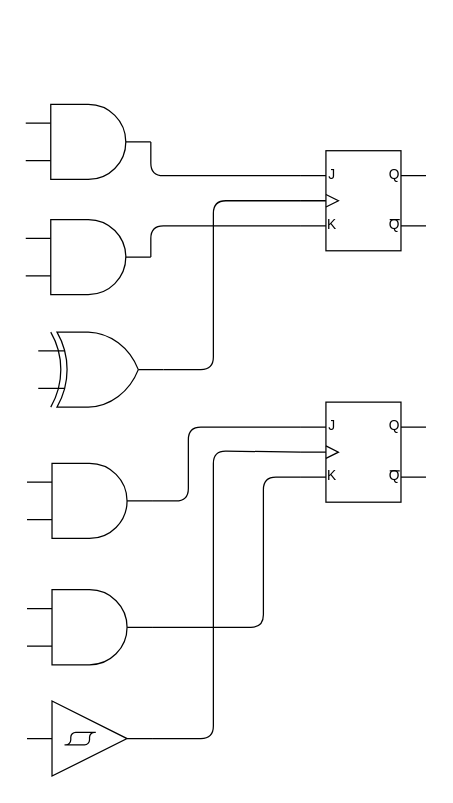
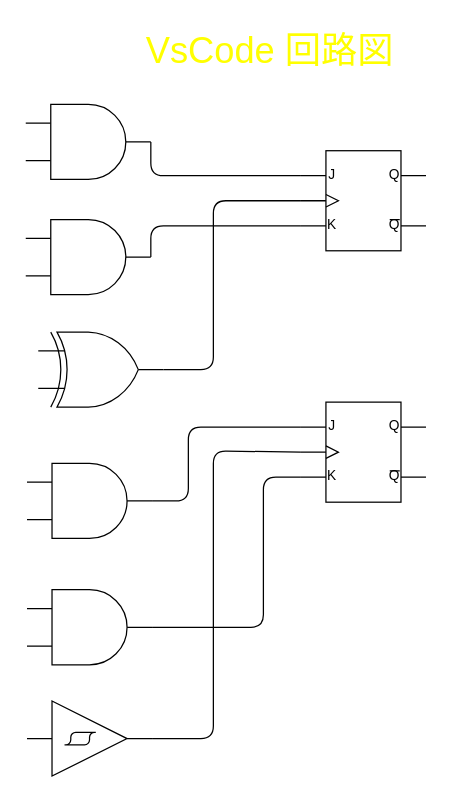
  <mxCell id="0" />
  <mxCell id="1" parent="0" />
  <mxCell id="2" value="" style="verticalLabelPosition=bottom;shadow=0;dashed=0;align=center;html=1;verticalAlign=top;shape=mxgraph.electrical.logic_gates.logic_gate;operation=and;" parent="1" vertex="1"><mxGeometry x="20" y="83" width="100" height="60" as="geometry" /></mxCell>
  <mxCell id="3" value="" style="endArrow=none;html=1;strokeWidth=1;entryX=0;entryY=0.25;entryDx=0;entryDy=0;entryPerimeter=0;exitX=1;exitY=0.5;exitDx=0;exitDy=0;exitPerimeter=0;" parent="1" source="2" target="8" edge="1"><mxGeometry width="100" relative="1" as="geometry"><mxPoint x="110" y="139.5" as="sourcePoint" /><mxPoint x="210" y="139.5" as="targetPoint" /><Array as="points"><mxPoint x="120" y="140" /></Array></mxGeometry></mxCell>
  <mxCell id="4" value="" style="verticalLabelPosition=bottom;shadow=0;dashed=0;align=center;html=1;verticalAlign=top;shape=mxgraph.electrical.logic_gates.logic_gate;operation=and;" parent="1" vertex="1"><mxGeometry x="20" y="175" width="100" height="60" as="geometry" /></mxCell>
  <mxCell id="5" value="" style="verticalLabelPosition=bottom;shadow=0;dashed=0;align=center;html=1;verticalAlign=top;shape=mxgraph.electrical.logic_gates.logic_gate;operation=and;" parent="1" vertex="1"><mxGeometry x="21" y="370" width="100" height="60" as="geometry" /></mxCell>
  <mxCell id="6" value="" style="verticalLabelPosition=bottom;shadow=0;dashed=0;align=center;html=1;verticalAlign=top;shape=mxgraph.electrical.logic_gates.logic_gate;operation=and;" parent="1" vertex="1"><mxGeometry x="21" y="471" width="100" height="60" as="geometry" /></mxCell>
  <mxCell id="7" value="" style="endArrow=none;html=1;strokeWidth=1;entryX=0;entryY=0.75;entryDx=0;entryDy=0;entryPerimeter=0;exitX=1;exitY=0.5;exitDx=0;exitDy=0;exitPerimeter=0;" parent="1" source="4" target="8" edge="1"><mxGeometry width="100" relative="1" as="geometry"><mxPoint x="120" y="200" as="sourcePoint" /><mxPoint x="240" y="195" as="targetPoint" /><Array as="points"><mxPoint x="120" y="180" /></Array></mxGeometry></mxCell>
  <mxCell id="8" value="" style="verticalLabelPosition=bottom;shadow=0;dashed=0;align=center;html=1;verticalAlign=top;shape=mxgraph.electrical.logic_gates.jk_flip-flop;" parent="1" vertex="1"><mxGeometry x="240" y="120" width="100" height="80" as="geometry" /></mxCell>
  <mxCell id="9" value="" style="verticalLabelPosition=bottom;shadow=0;dashed=0;align=center;html=1;verticalAlign=top;shape=mxgraph.electrical.logic_gates.logic_gate;operation=xor;" parent="1" vertex="1"><mxGeometry x="30" y="265" width="100" height="60" as="geometry" /></mxCell>
  <mxCell id="10" value="" style="endArrow=none;html=1;strokeWidth=1;entryX=0;entryY=0.5;entryDx=0;entryDy=0;entryPerimeter=0;" parent="1" target="8" edge="1"><mxGeometry width="100" relative="1" as="geometry"><mxPoint x="130" y="295" as="sourcePoint" /><mxPoint x="170" y="160" as="targetPoint" /><Array as="points"><mxPoint x="170" y="295" /><mxPoint x="170" y="160" /></Array></mxGeometry></mxCell>
  <mxCell id="11" value="" style="verticalLabelPosition=bottom;shadow=0;dashed=0;align=center;html=1;verticalAlign=top;shape=mxgraph.electrical.logic_gates.schmitt_trigger;" parent="1" vertex="1"><mxGeometry x="21" y="560" width="100" height="60" as="geometry" /></mxCell>
  <mxCell id="12" value="" style="verticalLabelPosition=bottom;shadow=0;dashed=0;align=center;html=1;verticalAlign=top;shape=mxgraph.electrical.logic_gates.jk_flip-flop;" parent="1" vertex="1"><mxGeometry x="240" y="321" width="100" height="80" as="geometry" /></mxCell>
  <mxCell id="13" value="" style="endArrow=none;html=1;strokeWidth=1;exitX=1;exitY=0.5;exitDx=0;exitDy=0;exitPerimeter=0;entryX=0;entryY=0.5;entryDx=0;entryDy=0;entryPerimeter=0;" parent="1" source="11" target="12" edge="1"><mxGeometry width="100" relative="1" as="geometry"><mxPoint x="160" y="580" as="sourcePoint" /><mxPoint x="240" y="320" as="targetPoint" /><Array as="points"><mxPoint x="170" y="590" /><mxPoint x="170" y="455" /><mxPoint x="170" y="360" /></Array></mxGeometry></mxCell>
  <mxCell id="14" value="" style="endArrow=none;html=1;strokeWidth=1;exitX=1;exitY=0.5;exitDx=0;exitDy=0;exitPerimeter=0;entryX=0;entryY=0.25;entryDx=0;entryDy=0;entryPerimeter=0;" parent="1" target="12" edge="1"><mxGeometry width="100" relative="1" as="geometry"><mxPoint x="121" y="400" as="sourcePoint" /><mxPoint x="240" y="171" as="targetPoint" /><Array as="points"><mxPoint x="150" y="400" /><mxPoint x="150" y="341" /><mxPoint x="170" y="341" /></Array></mxGeometry></mxCell>
  <mxCell id="15" value="" style="endArrow=none;html=1;strokeWidth=1;exitX=1;exitY=0.5;exitDx=0;exitDy=0;exitPerimeter=0;entryX=0;entryY=0.75;entryDx=0;entryDy=0;entryPerimeter=0;" parent="1" target="12" edge="1"><mxGeometry width="100" relative="1" as="geometry"><mxPoint x="121" y="501" as="sourcePoint" /><mxPoint x="240" y="442" as="targetPoint" /><Array as="points"><mxPoint x="150" y="501" /><mxPoint x="210" y="501" /><mxPoint x="210" y="381" /></Array></mxGeometry></mxCell>
+ <mxCell id="16" value="VsCode 回路図" style="text;html=1;resizable=0;autosize=1;align=center;verticalAlign=middle;points=[];fillColor=none;strokeColor=none;rounded=0;fontSize=29;fontColor=#FFFF00;" parent="1" vertex="1"><mxGeometry x="110" y="20" width="210" height="40" as="geometry" /></mxCell>
